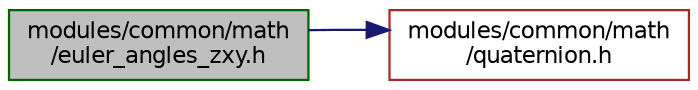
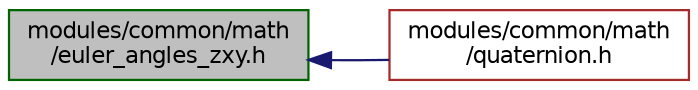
  digraph {
    rankdir=LR
    node [fontname=Helvetica fontsize=10 shape=record style=filled]
    n1 [color=darkgreen fillcolor=grey75 fontcolor=black height=0.2 label="modules/common/math\l/euler_angles_zxy.h" width=0.4]
    n2 [color=brown fillcolor=white height=0.2 label="modules/common/math\l/quaternion.h" width=0.4]
-   n2 -> n1 [color=midnightblue dir=back fontname=Helvetica fontsize=10 labelfontname=Helvetica labelfontsize=10 style=solid]
+   n1 -> n2 [color=midnightblue dir=back fontname=Helvetica fontsize=10 labelfontname=Helvetica labelfontsize=10 style=solid]
  }
